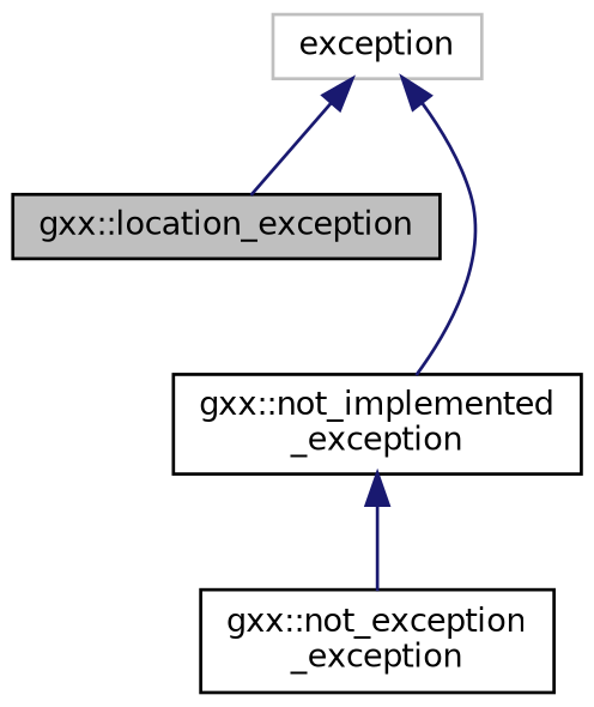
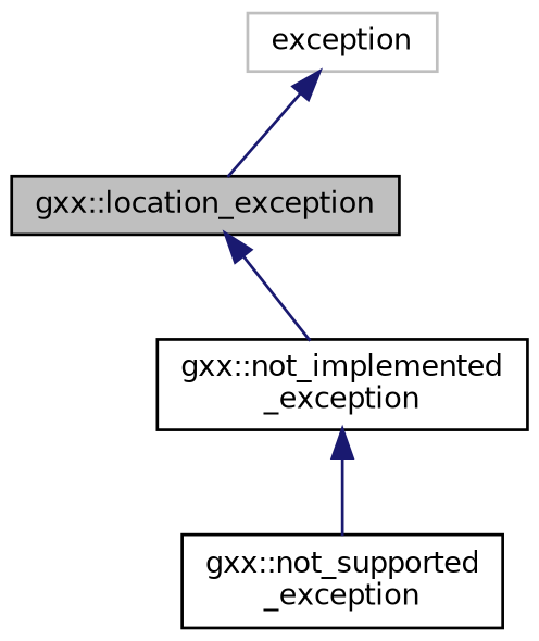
  digraph {
    node [color=black fillcolor=white fontname=Helvetica fontsize=10 shape=record style=filled]
    edge [color=midnightblue dir=back fontname=Helvetica fontsize=10 labelfontname=Helvetica labelfontsize=10 style=solid]
    n1 [fillcolor=grey75 fontcolor=black height=0.2 label="gxx::location_exception" width=0.4]
    n2 [height=0.2 label="gxx::not_implemented\l_exception" width=0.4]
-   n3 [height=0.2 label="gxx::not_exception\l_exception" width=0.4]
+   n3 [height=0.2 label="gxx::not_supported\l_exception" width=0.4]
    n4 [color=grey75 height=0.2 label=exception width=0.4]
-   n4 -> n2
+   n1 -> n2
    n2 -> n3
    n4 -> n1
  }
